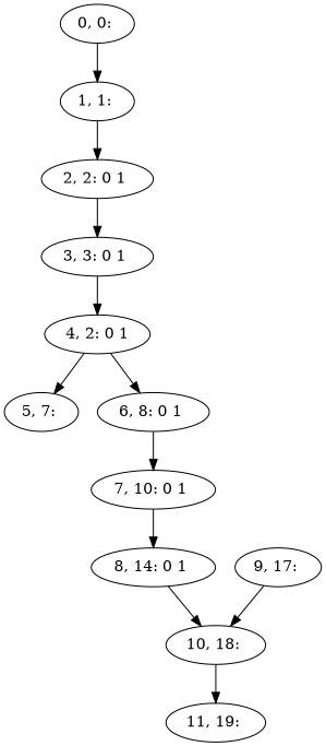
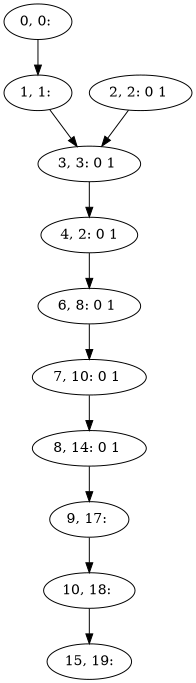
  digraph {
    n1 [label="0, 0: "]
    n2 [label="1, 1: "]
    n3 [label="2, 2: 0 1 "]
    n4 [label="3, 3: 0 1 "]
    n5 [label="4, 2: 0 1"]
-   n6 [label="5, 7: "]
    n7 [label="6, 8: 0 1 "]
    n8 [label="7, 10: 0 1 "]
    n9 [label="10, 18: "]
-   n10 [label="11, 19: "]
+   n10 [label="15, 19:"]
    n11 [label="8, 14: 0 1 "]
    n12 [label="9, 17: "]
    n1 -> n2
-   n2 -> n3
+   n2 -> n4
    n3 -> n4
    n4 -> n5
-   n5 -> n6
    n5 -> n7
    n7 -> n8
    n8 -> n11
    n9 -> n10
-   n11 -> n9
+   n11 -> n12
    n12 -> n9
  }
